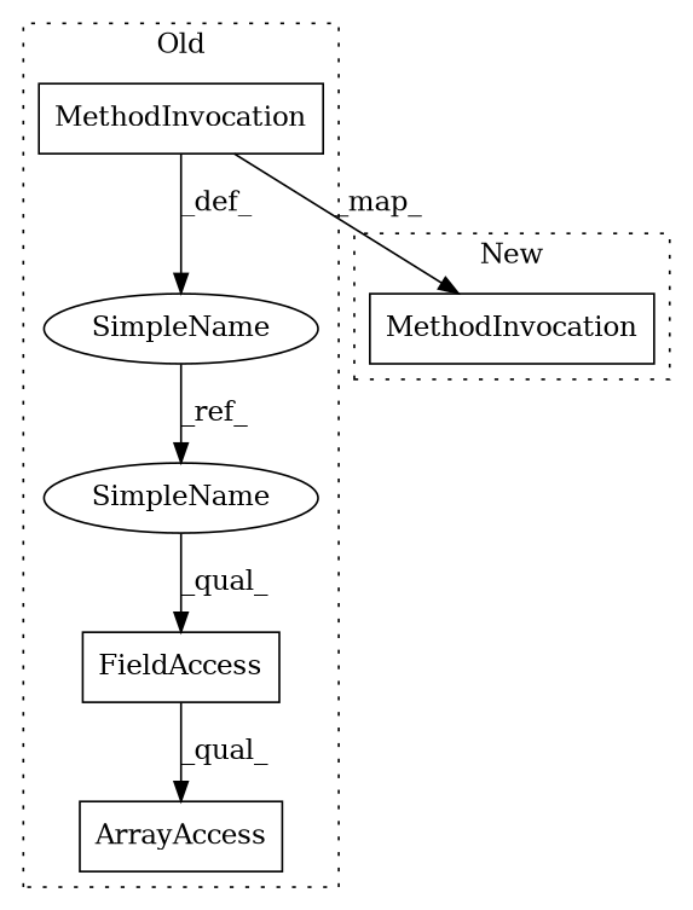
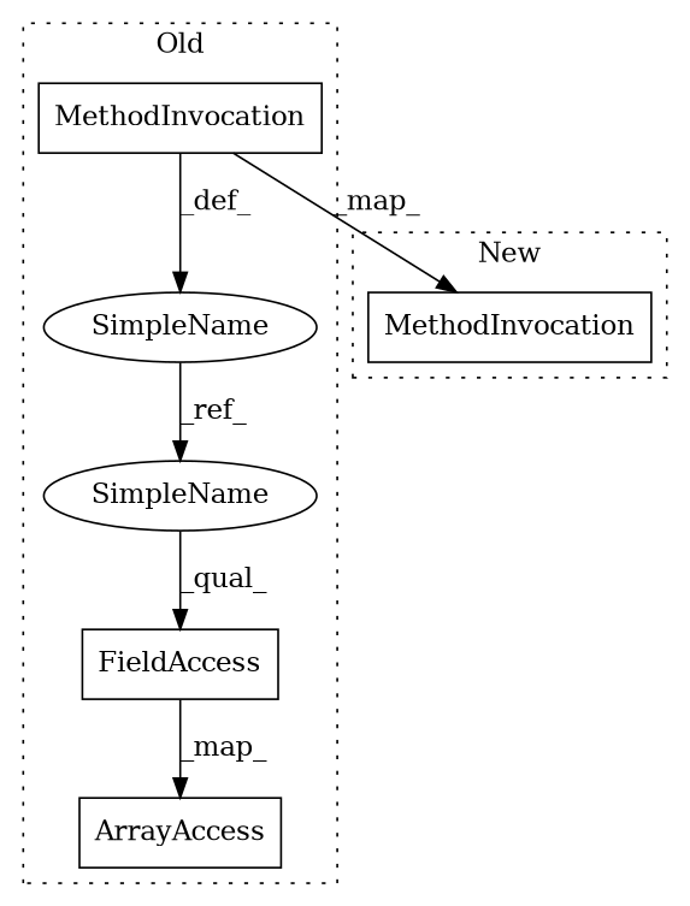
  digraph {
    node [a=32 l="17,1" s=4535 shape=box]
    n1 [a=2 l="14,1" label=ArrayAccess s="4535,4550"]
    n2 [a=22 l=13 label=FieldAccess]
    n3 [label=MethodInvocation s="4467,4514"]
    n4 [a=42 l=8 label=SimpleName shape=ellipse]
    n5 [a=42 l=8 label=SimpleName s=4453 shape=ellipse]
    n6 [label=MethodInvocation s="4280,4327"]
    subgraph cluster_1 {
      label=Old
      style=dotted
      n1
      n2
      n3
      n4
      n5
    }
    subgraph cluster_2 {
      label=New
      style=dotted
      n6
    }
-   n2 -> n1 [label=_qual_]
+   n2 -> n1 [label=_map_]
    n3 -> n5 [label=_def_]
    n3 -> n6 [label=_map_]
    n4 -> n2 [label=_qual_]
    n5 -> n4 [label=_ref_]
  }
